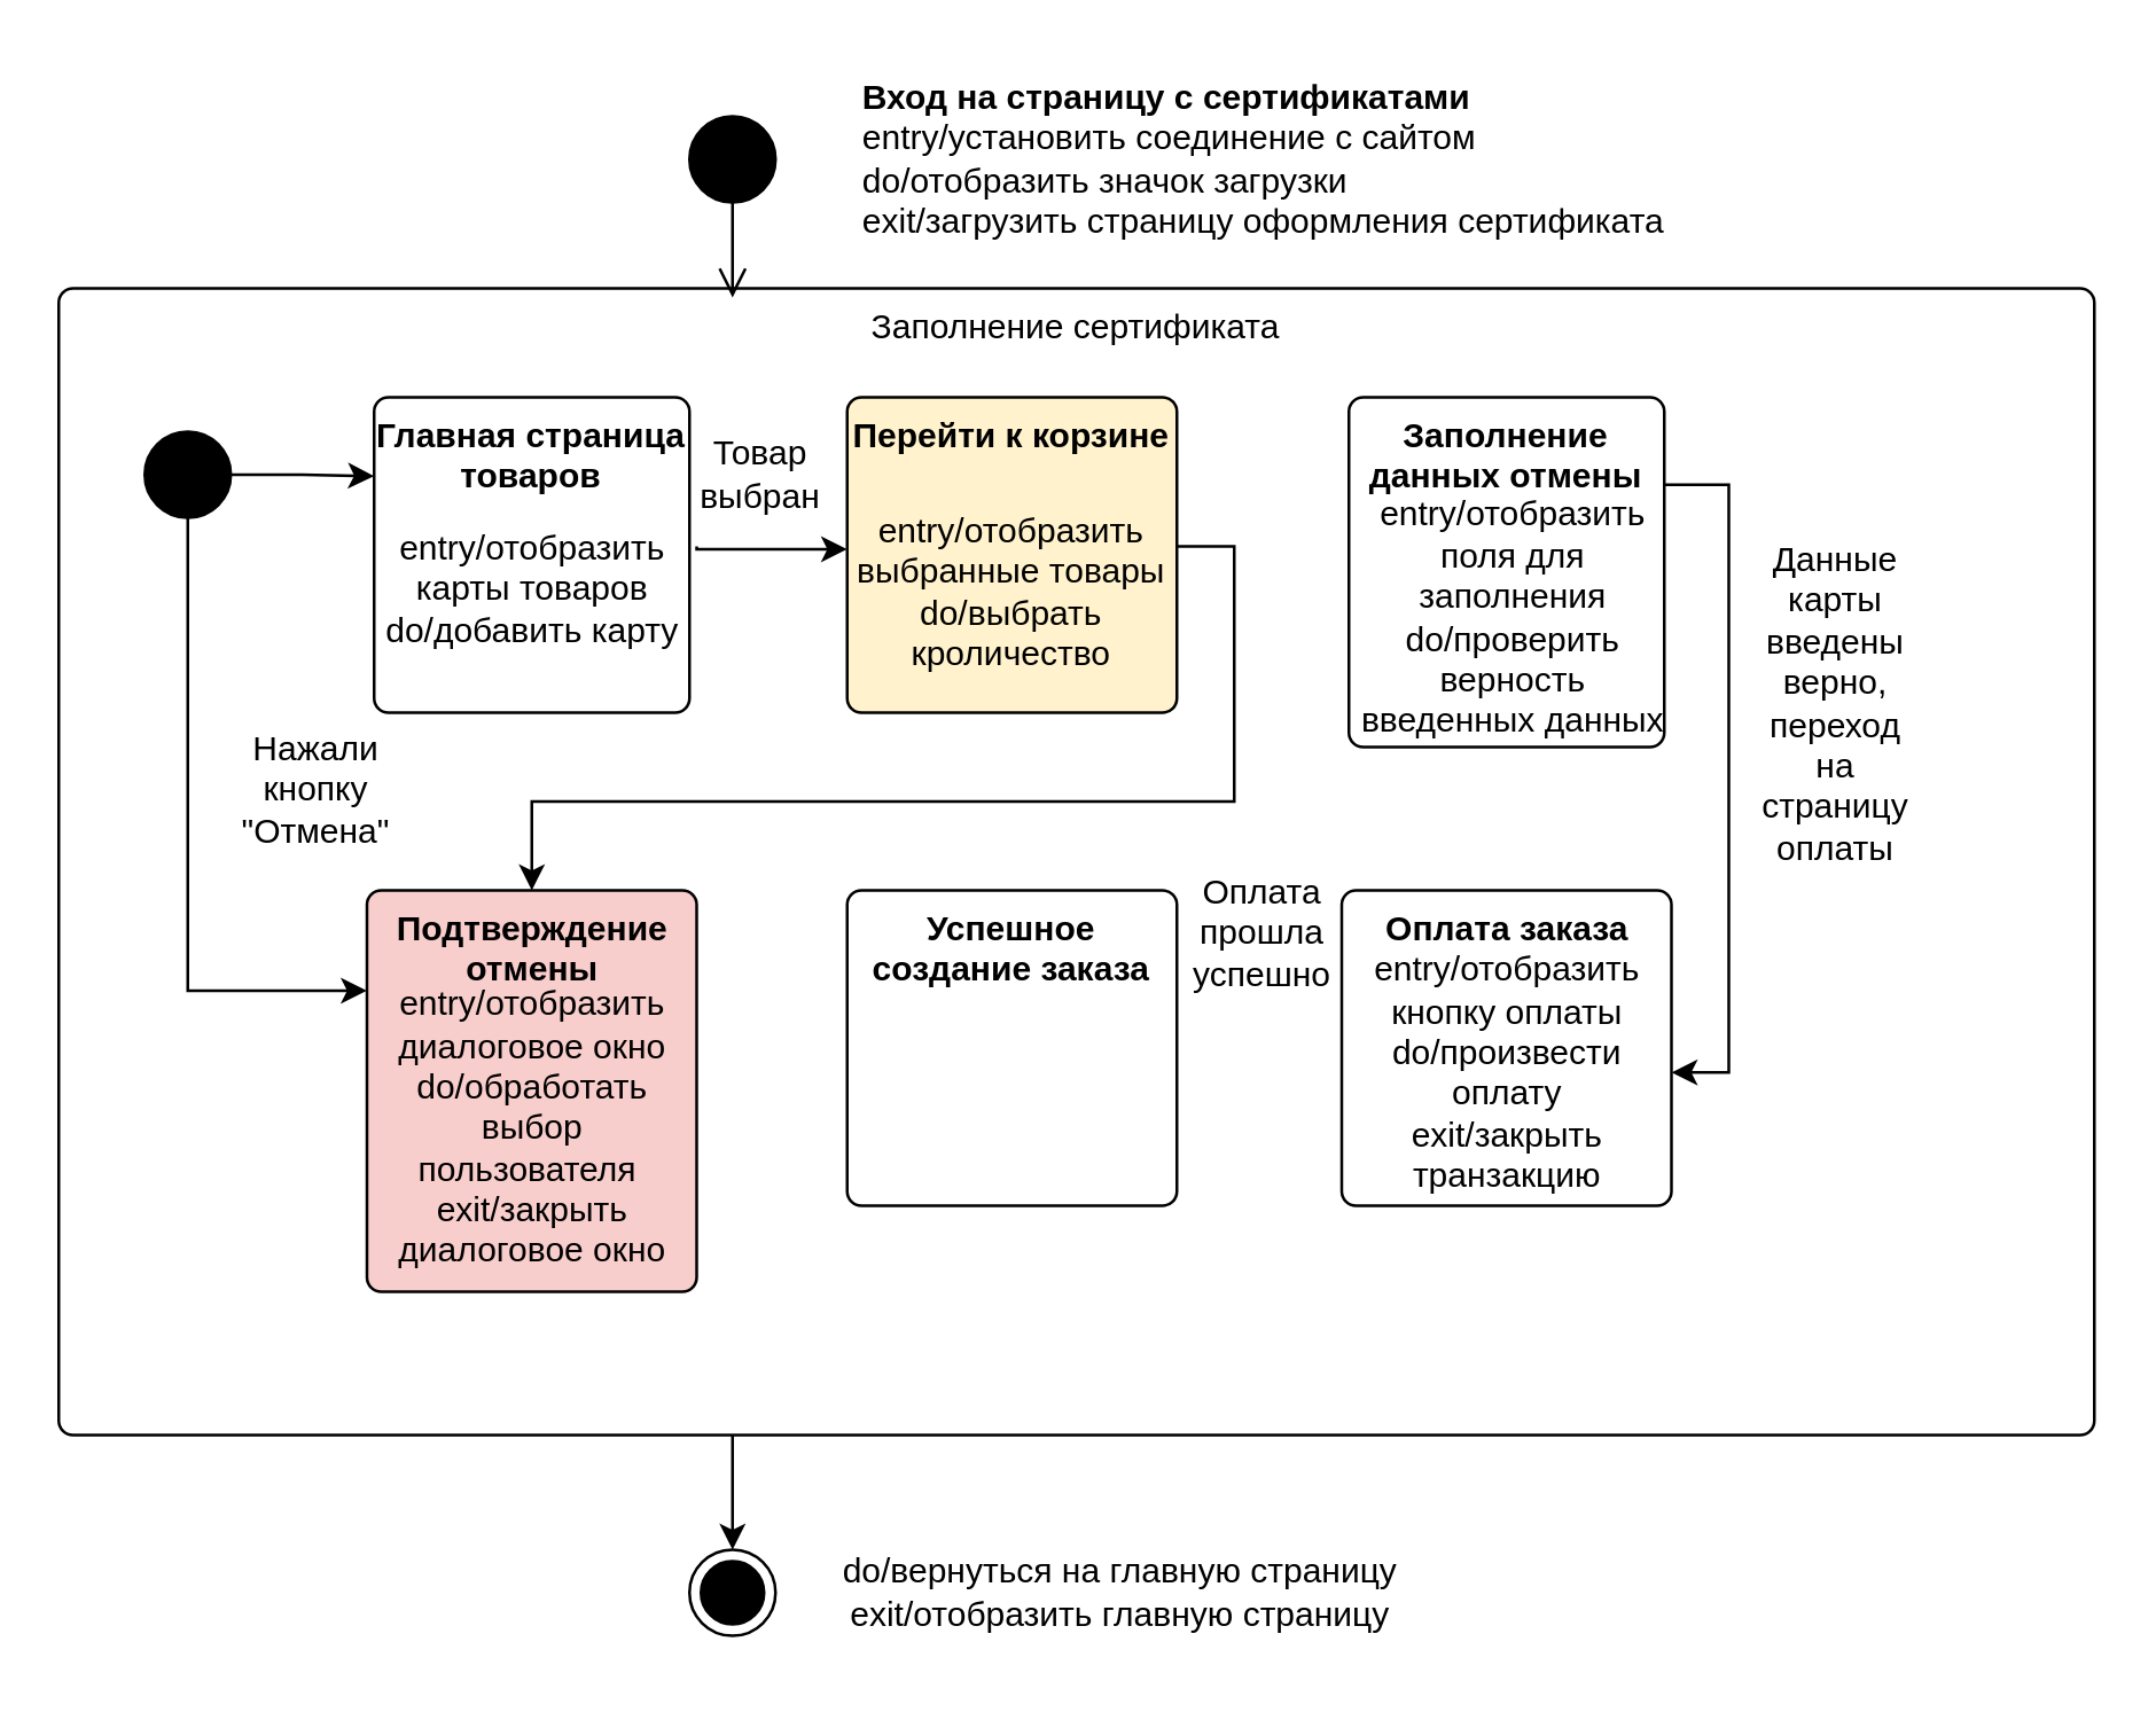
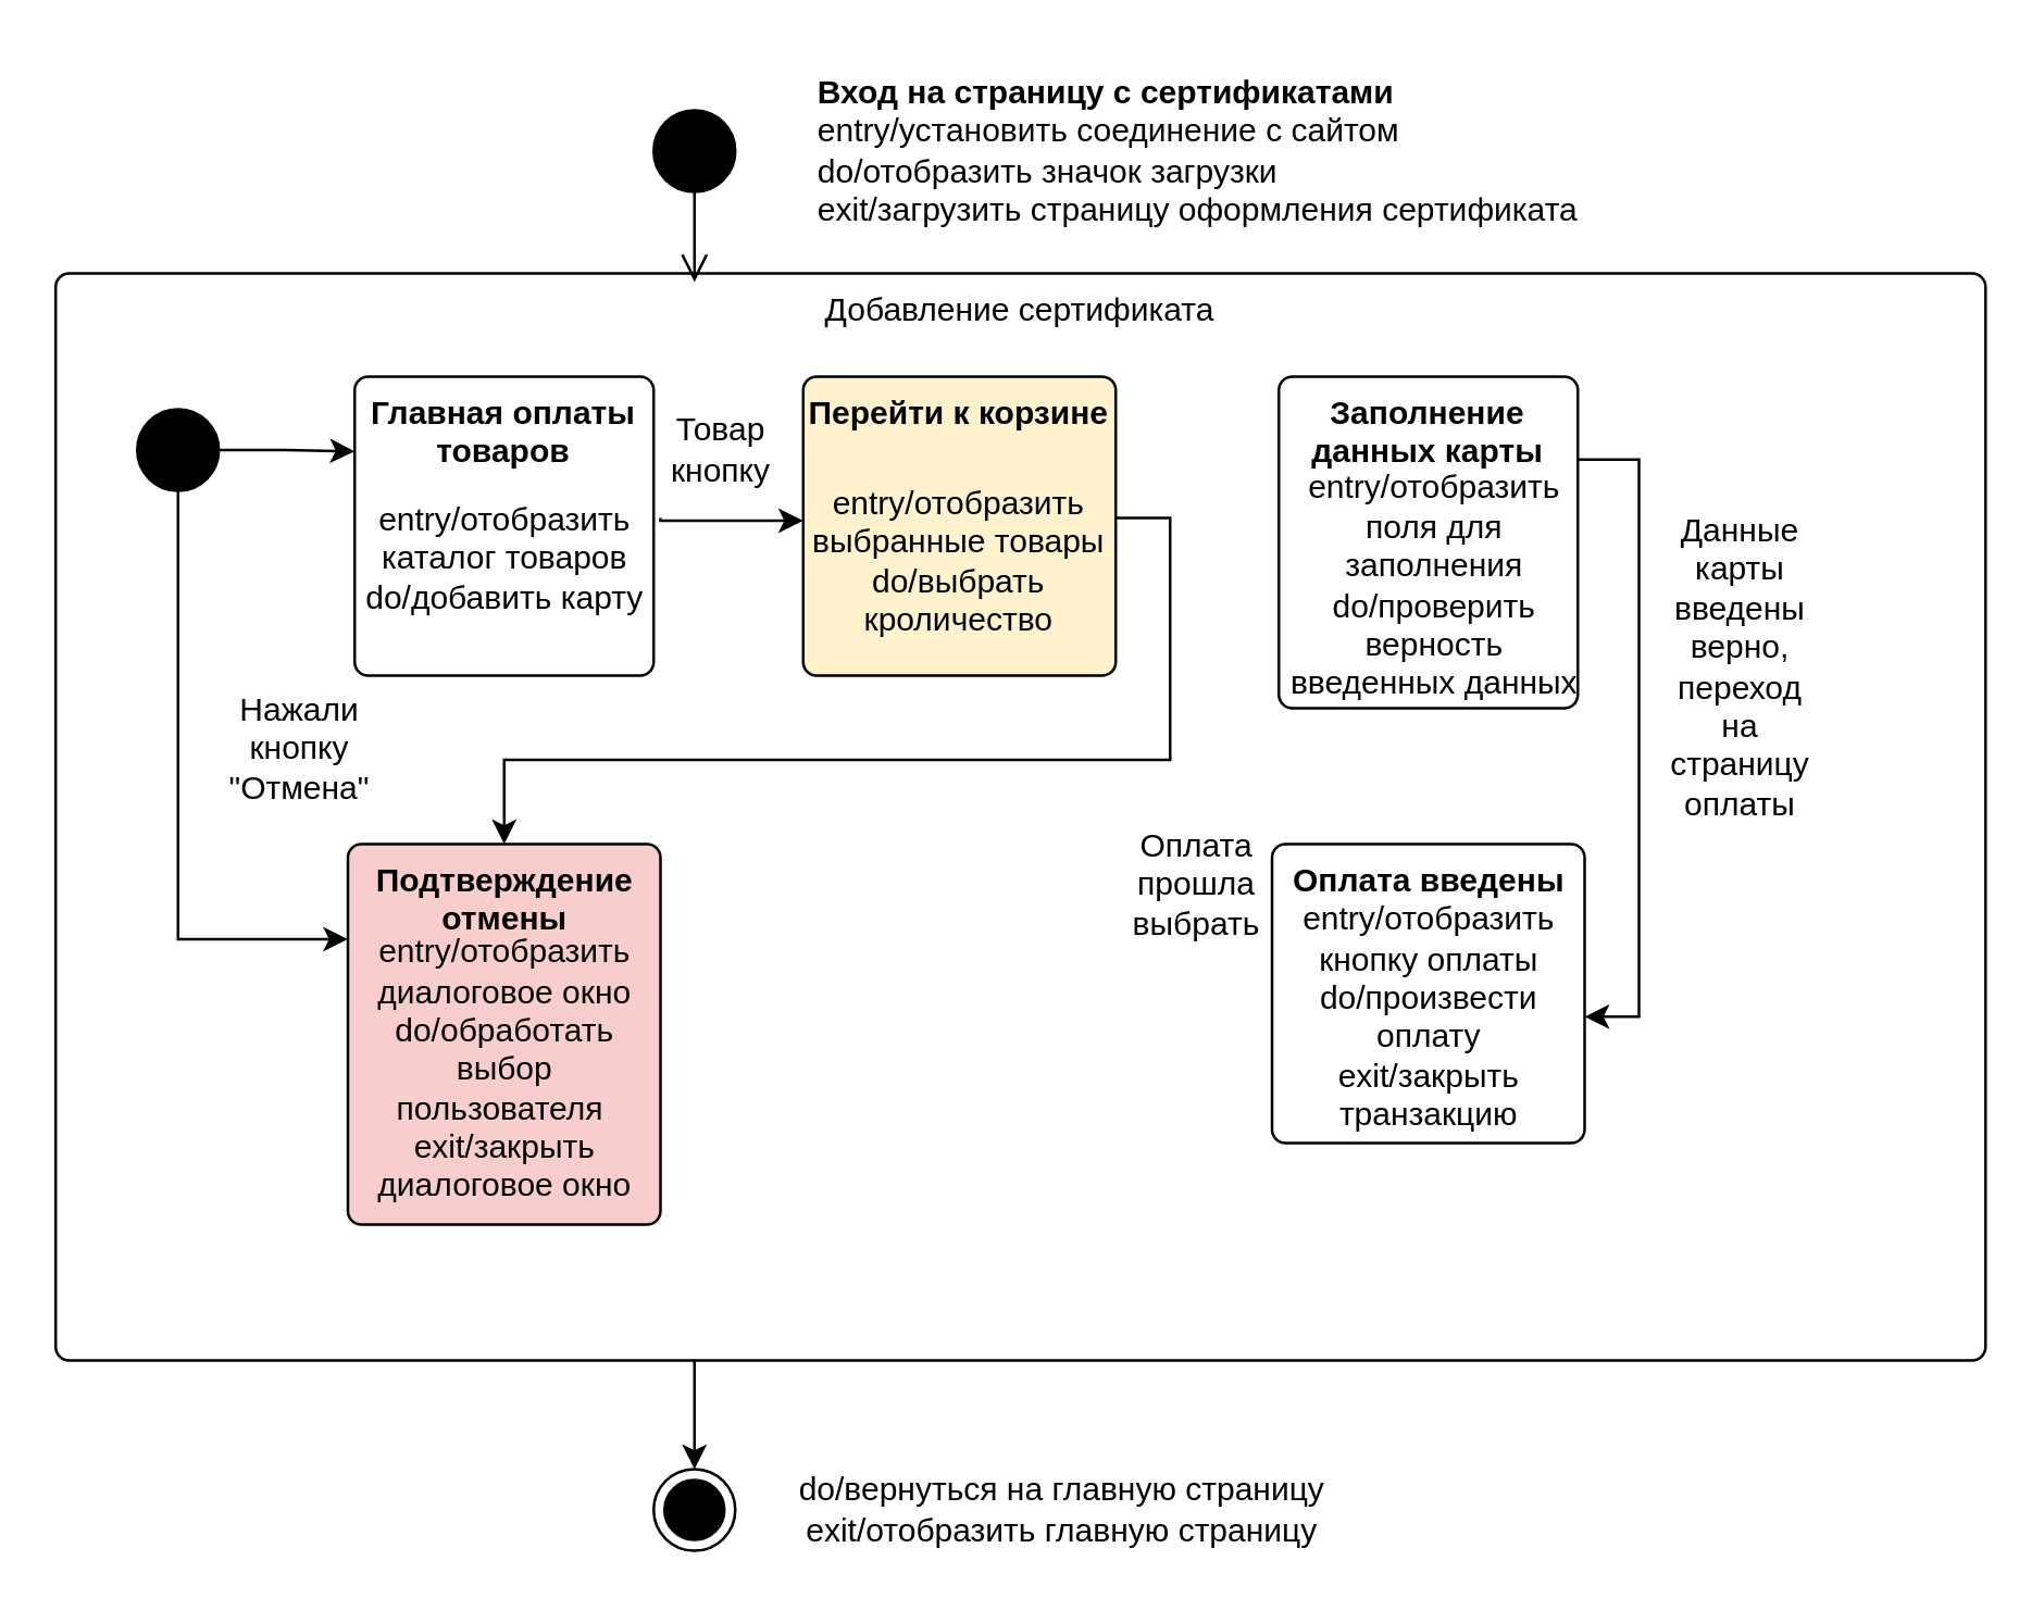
  <mxCell id="0" />
  <mxCell id="1" parent="0" />
  <mxCell id="2" value="" style="ellipse;fillColor=strokeColor;html=1;" parent="1" vertex="1"><mxGeometry x="240" y="40" width="30" height="30" as="geometry" /></mxCell>
  <mxCell id="3" style="edgeStyle=orthogonalEdgeStyle;rounded=0;orthogonalLoop=1;jettySize=auto;html=1;entryX=0.5;entryY=0;entryDx=0;entryDy=0;" edge="1" parent="1" source="4" target="28"><mxGeometry relative="1" as="geometry"><Array as="points"><mxPoint x="255" y="530" /><mxPoint x="255" y="530" /></Array></mxGeometry></mxCell>
- <mxCell id="4" value="Заполнение сертификата" style="html=1;align=center;verticalAlign=top;rounded=1;absoluteArcSize=1;arcSize=10;dashed=0;whiteSpace=wrap;" parent="1" vertex="1"><mxGeometry x="20" y="100" width="710" height="400" as="geometry" /></mxCell>
+ <mxCell id="4" value="Добавление сертификата" style="html=1;align=center;verticalAlign=top;rounded=1;absoluteArcSize=1;arcSize=10;dashed=0;whiteSpace=wrap;" parent="1" vertex="1"><mxGeometry x="20" y="100" width="710" height="400" as="geometry" /></mxCell>
  <mxCell id="5" value="" style="endArrow=open;startArrow=none;endFill=0;startFill=0;endSize=8;html=1;verticalAlign=bottom;labelBackgroundColor=none;strokeWidth=1;rounded=0;exitX=0.5;exitY=1;exitDx=0;exitDy=0;entryX=0.331;entryY=0.008;entryDx=0;entryDy=0;entryPerimeter=0;" parent="1" source="2" target="4" edge="1"><mxGeometry width="160" relative="1" as="geometry"><mxPoint x="240" y="69.998" as="sourcePoint" /><mxPoint x="260" y="107" as="targetPoint" /></mxGeometry></mxCell>
  <mxCell id="6" value="&lt;div style=&quot;text-align: left;&quot;&gt;&lt;b style=&quot;background-color: transparent; color: light-dark(rgb(0, 0, 0), rgb(255, 255, 255));&quot;&gt;Вход на страницу&amp;nbsp;&lt;span style=&quot;background-color: transparent; color: light-dark(rgb(0, 0, 0), rgb(255, 255, 255));&quot;&gt;с сертификатами&lt;/span&gt;&lt;/b&gt;&lt;/div&gt;&lt;div style=&quot;text-align: left;&quot;&gt;entry/установить соединение с сайтом&lt;/div&gt;&lt;div style=&quot;text-align: left;&quot;&gt;do/отобразить значок загрузки&lt;/div&gt;&lt;div style=&quot;text-align: left;&quot;&gt;exit/загрузить страницу оформления сертификата&lt;/div&gt;" style="text;html=1;align=center;verticalAlign=middle;resizable=0;points=[];autosize=1;strokeColor=none;fillColor=none;" vertex="1" parent="1"><mxGeometry x="290" width="300" height="70" as="geometry" y="20" /></mxCell>
  <mxCell id="7" style="edgeStyle=orthogonalEdgeStyle;rounded=0;orthogonalLoop=1;jettySize=auto;html=1;entryX=0;entryY=0.25;entryDx=0;entryDy=0;" edge="1" parent="1" source="9" target="10"><mxGeometry relative="1" as="geometry" /></mxCell>
  <mxCell id="8" style="edgeStyle=orthogonalEdgeStyle;rounded=0;orthogonalLoop=1;jettySize=auto;html=1;entryX=0;entryY=0.25;entryDx=0;entryDy=0;" edge="1" parent="1" source="9" target="25"><mxGeometry relative="1" as="geometry"><Array as="points"><mxPoint x="65" y="345" /></Array></mxGeometry></mxCell>
  <mxCell id="9" value="" style="ellipse;fillColor=strokeColor;html=1;" vertex="1" parent="1"><mxGeometry x="50" y="150" width="30" height="30" as="geometry" /></mxCell>
- <mxCell id="10" value="&lt;b&gt;Главная страница товаров&lt;/b&gt;" style="html=1;align=center;verticalAlign=top;rounded=1;absoluteArcSize=1;arcSize=10;dashed=0;whiteSpace=wrap;" vertex="1" parent="1"><mxGeometry x="130" y="138" width="110" height="110" as="geometry" /></mxCell>
+ <mxCell id="10" value="&lt;b&gt;Главная оплаты товаров&lt;/b&gt;" style="html=1;align=center;verticalAlign=top;rounded=1;absoluteArcSize=1;arcSize=10;dashed=0;whiteSpace=wrap;" vertex="1" parent="1"><mxGeometry x="130" y="138" width="110" height="110" as="geometry" /></mxCell>
  <mxCell id="11" style="edgeStyle=orthogonalEdgeStyle;rounded=0;orthogonalLoop=1;jettySize=auto;html=1;exitX=1;exitY=0;exitDx=0;exitDy=0;entryX=0;entryY=0;entryDx=0;entryDy=0;" edge="1" parent="1" source="12" target="15"><mxGeometry relative="1" as="geometry"><Array as="points"><mxPoint x="295" y="191" /></Array></mxGeometry></mxCell>
- <mxCell id="12" value="entry/отобразить карты товаров&lt;div&gt;do/добавить карту&lt;/div&gt;" style="text;html=1;align=center;verticalAlign=middle;whiteSpace=wrap;rounded=0;" vertex="1" parent="1"><mxGeometry x="127.5" y="190" width="115" height="30" as="geometry" /></mxCell>
+ <mxCell id="12" value="entry/отобразить каталог товаров&lt;div&gt;do/добавить карту&lt;/div&gt;" style="text;html=1;align=center;verticalAlign=middle;whiteSpace=wrap;rounded=0;" vertex="1" parent="1"><mxGeometry x="127.5" y="190" width="115" height="30" as="geometry" /></mxCell>
  <mxCell id="13" value="" style="edgeStyle=orthogonalEdgeStyle;rounded=0;orthogonalLoop=1;jettySize=auto;html=1;exitX=1;exitY=0.473;exitDx=0;exitDy=0;exitPerimeter=0;" edge="1" parent="1" source="14" target="25"><mxGeometry relative="1" as="geometry" /></mxCell>
  <mxCell id="14" value="&lt;b&gt;Перейти к корзине&lt;/b&gt;" style="html=1;align=center;verticalAlign=top;rounded=1;absoluteArcSize=1;arcSize=10;dashed=0;whiteSpace=wrap;fillColor=#fff2cc;" vertex="1" parent="1"><mxGeometry x="295" y="138" width="115" height="110" as="geometry" /></mxCell>
  <mxCell id="15" value="entry/отобразить выбранные товары&lt;div&gt;do/выбрать кроличество&lt;/div&gt;" style="text;html=1;align=center;verticalAlign=middle;whiteSpace=wrap;rounded=0;" vertex="1" parent="1"><mxGeometry x="295" y="191" width="115" height="30" as="geometry" /></mxCell>
- <mxCell id="16" value="Товар выбран" style="text;html=1;align=center;verticalAlign=middle;whiteSpace=wrap;rounded=0;" vertex="1" parent="1"><mxGeometry x="235" y="150" width="60" height="30" as="geometry" /></mxCell>
- <mxCell id="17" value="&lt;b&gt;Заполнение данных отмены&lt;/b&gt;" style="html=1;align=center;verticalAlign=top;rounded=1;absoluteArcSize=1;arcSize=10;dashed=0;whiteSpace=wrap;" vertex="1" parent="1"><mxGeometry x="470" y="138" width="110" height="122" as="geometry" /></mxCell>
+ <mxCell id="16" value="Товар кнопку" style="text;html=1;align=center;verticalAlign=middle;whiteSpace=wrap;rounded=0;" vertex="1" parent="1"><mxGeometry x="235" y="150" width="60" height="30" as="geometry" /></mxCell>
+ <mxCell id="17" value="&lt;b&gt;Заполнение данных карты&lt;/b&gt;" style="html=1;align=center;verticalAlign=top;rounded=1;absoluteArcSize=1;arcSize=10;dashed=0;whiteSpace=wrap;" vertex="1" parent="1"><mxGeometry x="470" y="138" width="110" height="122" as="geometry" /></mxCell>
  <mxCell id="18" style="edgeStyle=orthogonalEdgeStyle;rounded=0;orthogonalLoop=1;jettySize=auto;html=1;entryX=1;entryY=0.25;entryDx=0;entryDy=0;exitX=1;exitY=0.25;exitDx=0;exitDy=0;" edge="1" parent="1" source="17" target="21"><mxGeometry relative="1" as="geometry" /></mxCell>
  <mxCell id="19" value="entry/отобразить поля для заполнения&lt;div&gt;do/проверить верность введенных данных&lt;/div&gt;" style="text;html=1;align=center;verticalAlign=middle;whiteSpace=wrap;rounded=0;" vertex="1" parent="1"><mxGeometry x="470" y="200" width="115" height="30" as="geometry" /></mxCell>
- <mxCell id="20" value="&lt;b&gt;Оплата заказа&lt;/b&gt;" style="html=1;align=center;verticalAlign=top;rounded=1;absoluteArcSize=1;arcSize=10;dashed=0;whiteSpace=wrap;" vertex="1" parent="1"><mxGeometry x="467.5" y="310" width="115" height="110" as="geometry" /></mxCell>
+ <mxCell id="20" value="&lt;b&gt;Оплата введены&lt;/b&gt;" style="html=1;align=center;verticalAlign=top;rounded=1;absoluteArcSize=1;arcSize=10;dashed=0;whiteSpace=wrap;" vertex="1" parent="1"><mxGeometry x="467.5" y="310" width="115" height="110" as="geometry" /></mxCell>
  <mxCell id="21" value="entry/отобразить кнопку оплаты&lt;div&gt;do/произвести оплату&lt;/div&gt;&lt;div&gt;exit/закрыть транзакцию&lt;/div&gt;&lt;div&gt;&lt;br&gt;&lt;/div&gt;" style="text;html=1;align=center;verticalAlign=middle;whiteSpace=wrap;rounded=0;" vertex="1" parent="1"><mxGeometry x="467.5" y="366" width="115" height="30" as="geometry" /></mxCell>
  <mxCell id="22" value="Данные карты введены верно, переход на страницу оплаты" style="text;html=1;align=center;verticalAlign=middle;whiteSpace=wrap;rounded=0;" vertex="1" parent="1"><mxGeometry x="610" y="230" width="60" height="30" as="geometry" /></mxCell>
- <mxCell id="23" value="&lt;b&gt;Успешное создание заказа&lt;/b&gt;" style="html=1;align=center;verticalAlign=top;rounded=1;absoluteArcSize=1;arcSize=10;dashed=0;whiteSpace=wrap;" vertex="1" parent="1"><mxGeometry x="295" y="310" width="115" height="110" as="geometry" /></mxCell>
- <mxCell id="24" value="Оплата прошла успешно" style="text;html=1;align=center;verticalAlign=middle;whiteSpace=wrap;rounded=0;" vertex="1" parent="1"><mxGeometry x="410" y="310" width="60" height="30" as="geometry" /></mxCell>
+ <mxCell id="24" value="Оплата прошла выбрать" style="text;html=1;align=center;verticalAlign=middle;whiteSpace=wrap;rounded=0;" vertex="1" parent="1"><mxGeometry x="410" y="310" width="60" height="30" as="geometry" /></mxCell>
  <mxCell id="25" value="&lt;b&gt;Подтверждение отмены&lt;/b&gt;" style="html=1;align=center;verticalAlign=top;rounded=1;absoluteArcSize=1;arcSize=10;dashed=0;whiteSpace=wrap;fillColor=#f8cecc;" vertex="1" parent="1"><mxGeometry x="127.5" y="310" width="115" height="140" as="geometry" /></mxCell>
  <mxCell id="26" value="entry/отобразить диалоговое окно&lt;div&gt;do/обработать выбор пользователя&amp;nbsp;&lt;/div&gt;&lt;div&gt;exit/закрыть диалоговое окно&lt;/div&gt;" style="text;html=1;align=center;verticalAlign=middle;whiteSpace=wrap;rounded=0;" vertex="1" parent="1"><mxGeometry x="127.5" y="378" width="115" height="30" as="geometry" /></mxCell>
  <mxCell id="27" value="Нажали кнопку &quot;Отмена&quot;" style="text;html=1;align=center;verticalAlign=middle;whiteSpace=wrap;rounded=0;" vertex="1" parent="1"><mxGeometry x="80" y="260" width="60" height="30" as="geometry" /></mxCell>
  <mxCell id="28" value="" style="ellipse;html=1;shape=endState;fillColor=strokeColor;" vertex="1" parent="1"><mxGeometry x="240" y="540" width="30" height="30" as="geometry" /></mxCell>
  <mxCell id="29" value="do/вернуться на главную страницу&lt;div&gt;exit/отобразить главную страницу&lt;/div&gt;" style="text;html=1;align=center;verticalAlign=middle;resizable=0;points=[];autosize=1;strokeColor=none;fillColor=none;" vertex="1" parent="1"><mxGeometry x="280" y="535" width="220" height="40" as="geometry" /></mxCell>
